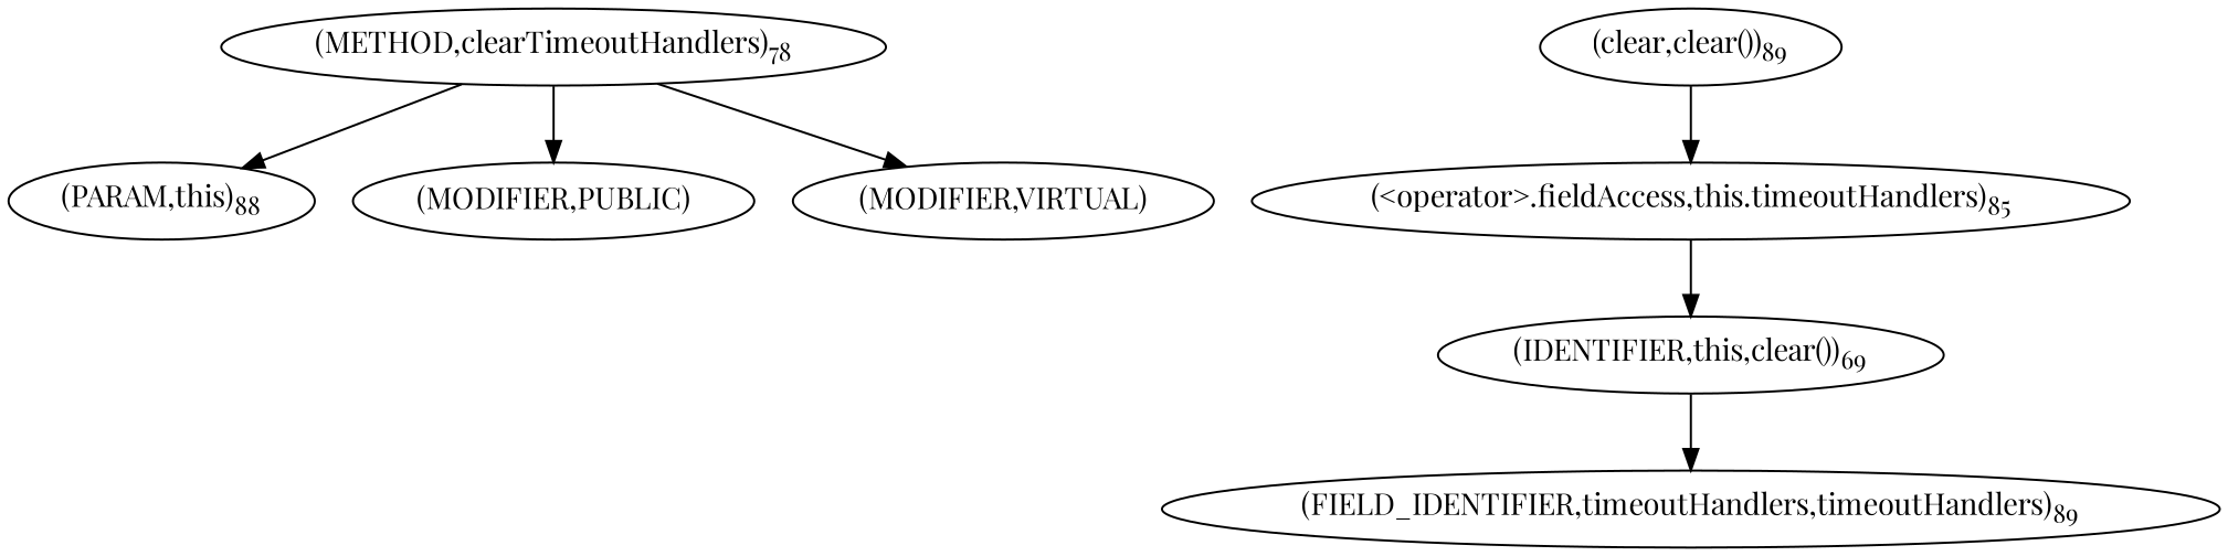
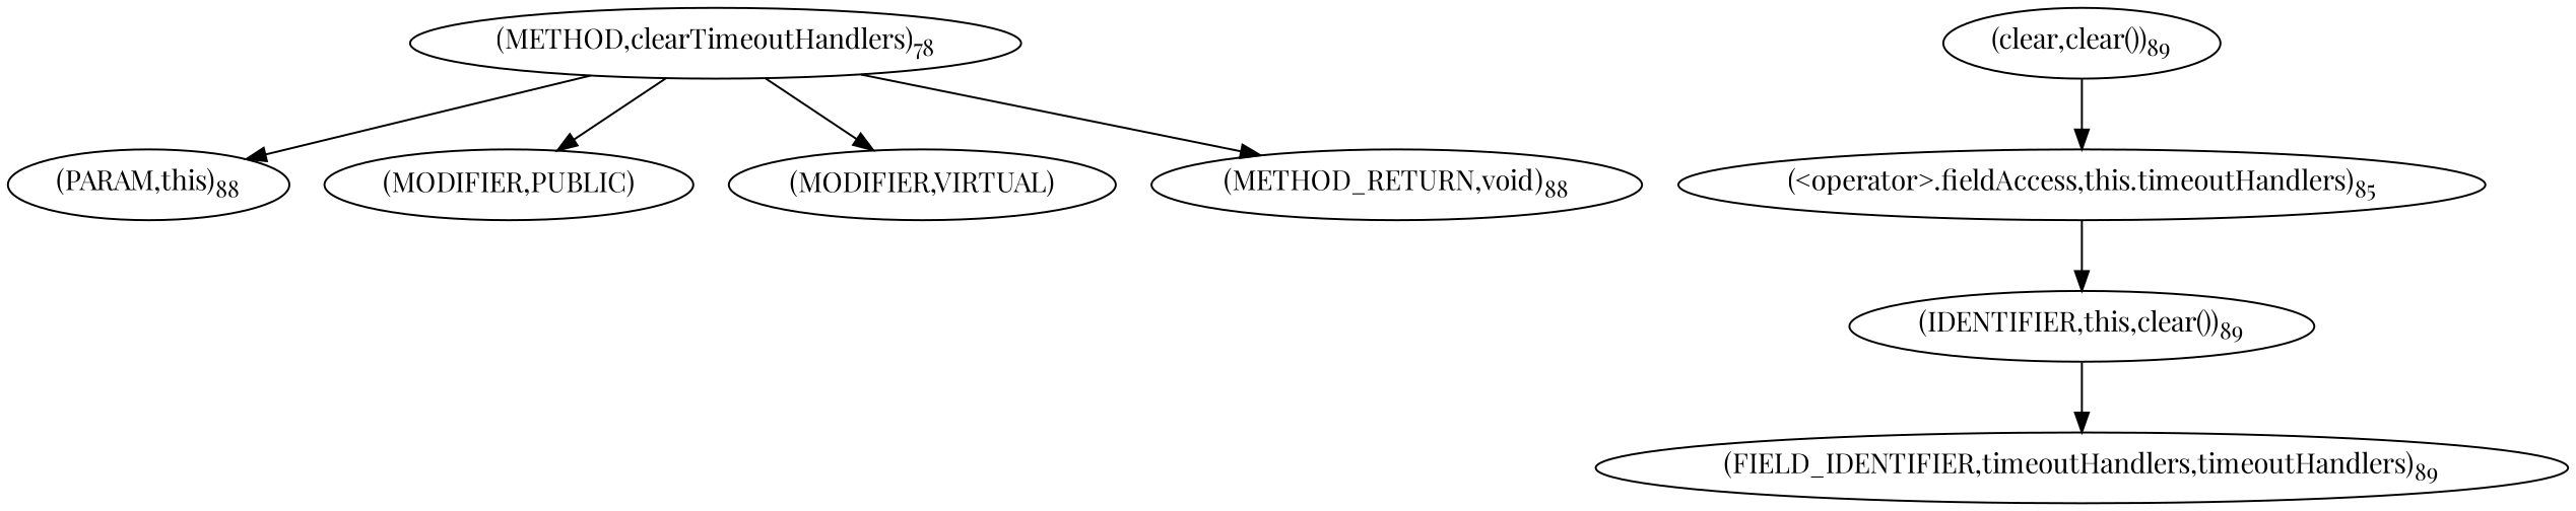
  digraph {
    fontname="Playfair Display"
    node [fontname="Playfair Display"]
    edge [fontname="Playfair Display"]
    n1 [label=<(METHOD,clearTimeoutHandlers)<SUB>78</SUB>>]
    n2 [label=<(PARAM,this)<SUB>88</SUB>>]
    n3 [label=<(MODIFIER,PUBLIC)>]
    n4 [label=<(MODIFIER,VIRTUAL)>]
+   n5 [label=<(METHOD_RETURN,void)<SUB>88</SUB>>]
    n6 [label=<(clear,clear())<SUB>89</SUB>>]
    n7 [label=<(&lt;operator&gt;.fieldAccess,this.timeoutHandlers)<SUB>85</SUB>>]
-   n8 [label=<(IDENTIFIER,this,clear())<SUB>69</SUB>>]
+   n8 [label=<(IDENTIFIER,this,clear())<SUB>89</SUB>>]
    n9 [label=<(FIELD_IDENTIFIER,timeoutHandlers,timeoutHandlers)<SUB>89</SUB>>]
    n1 -> n2
    n1 -> n3
    n1 -> n4
+   n1 -> n5
    n6 -> n7
    n7 -> n8
    n8 -> n9
  }
